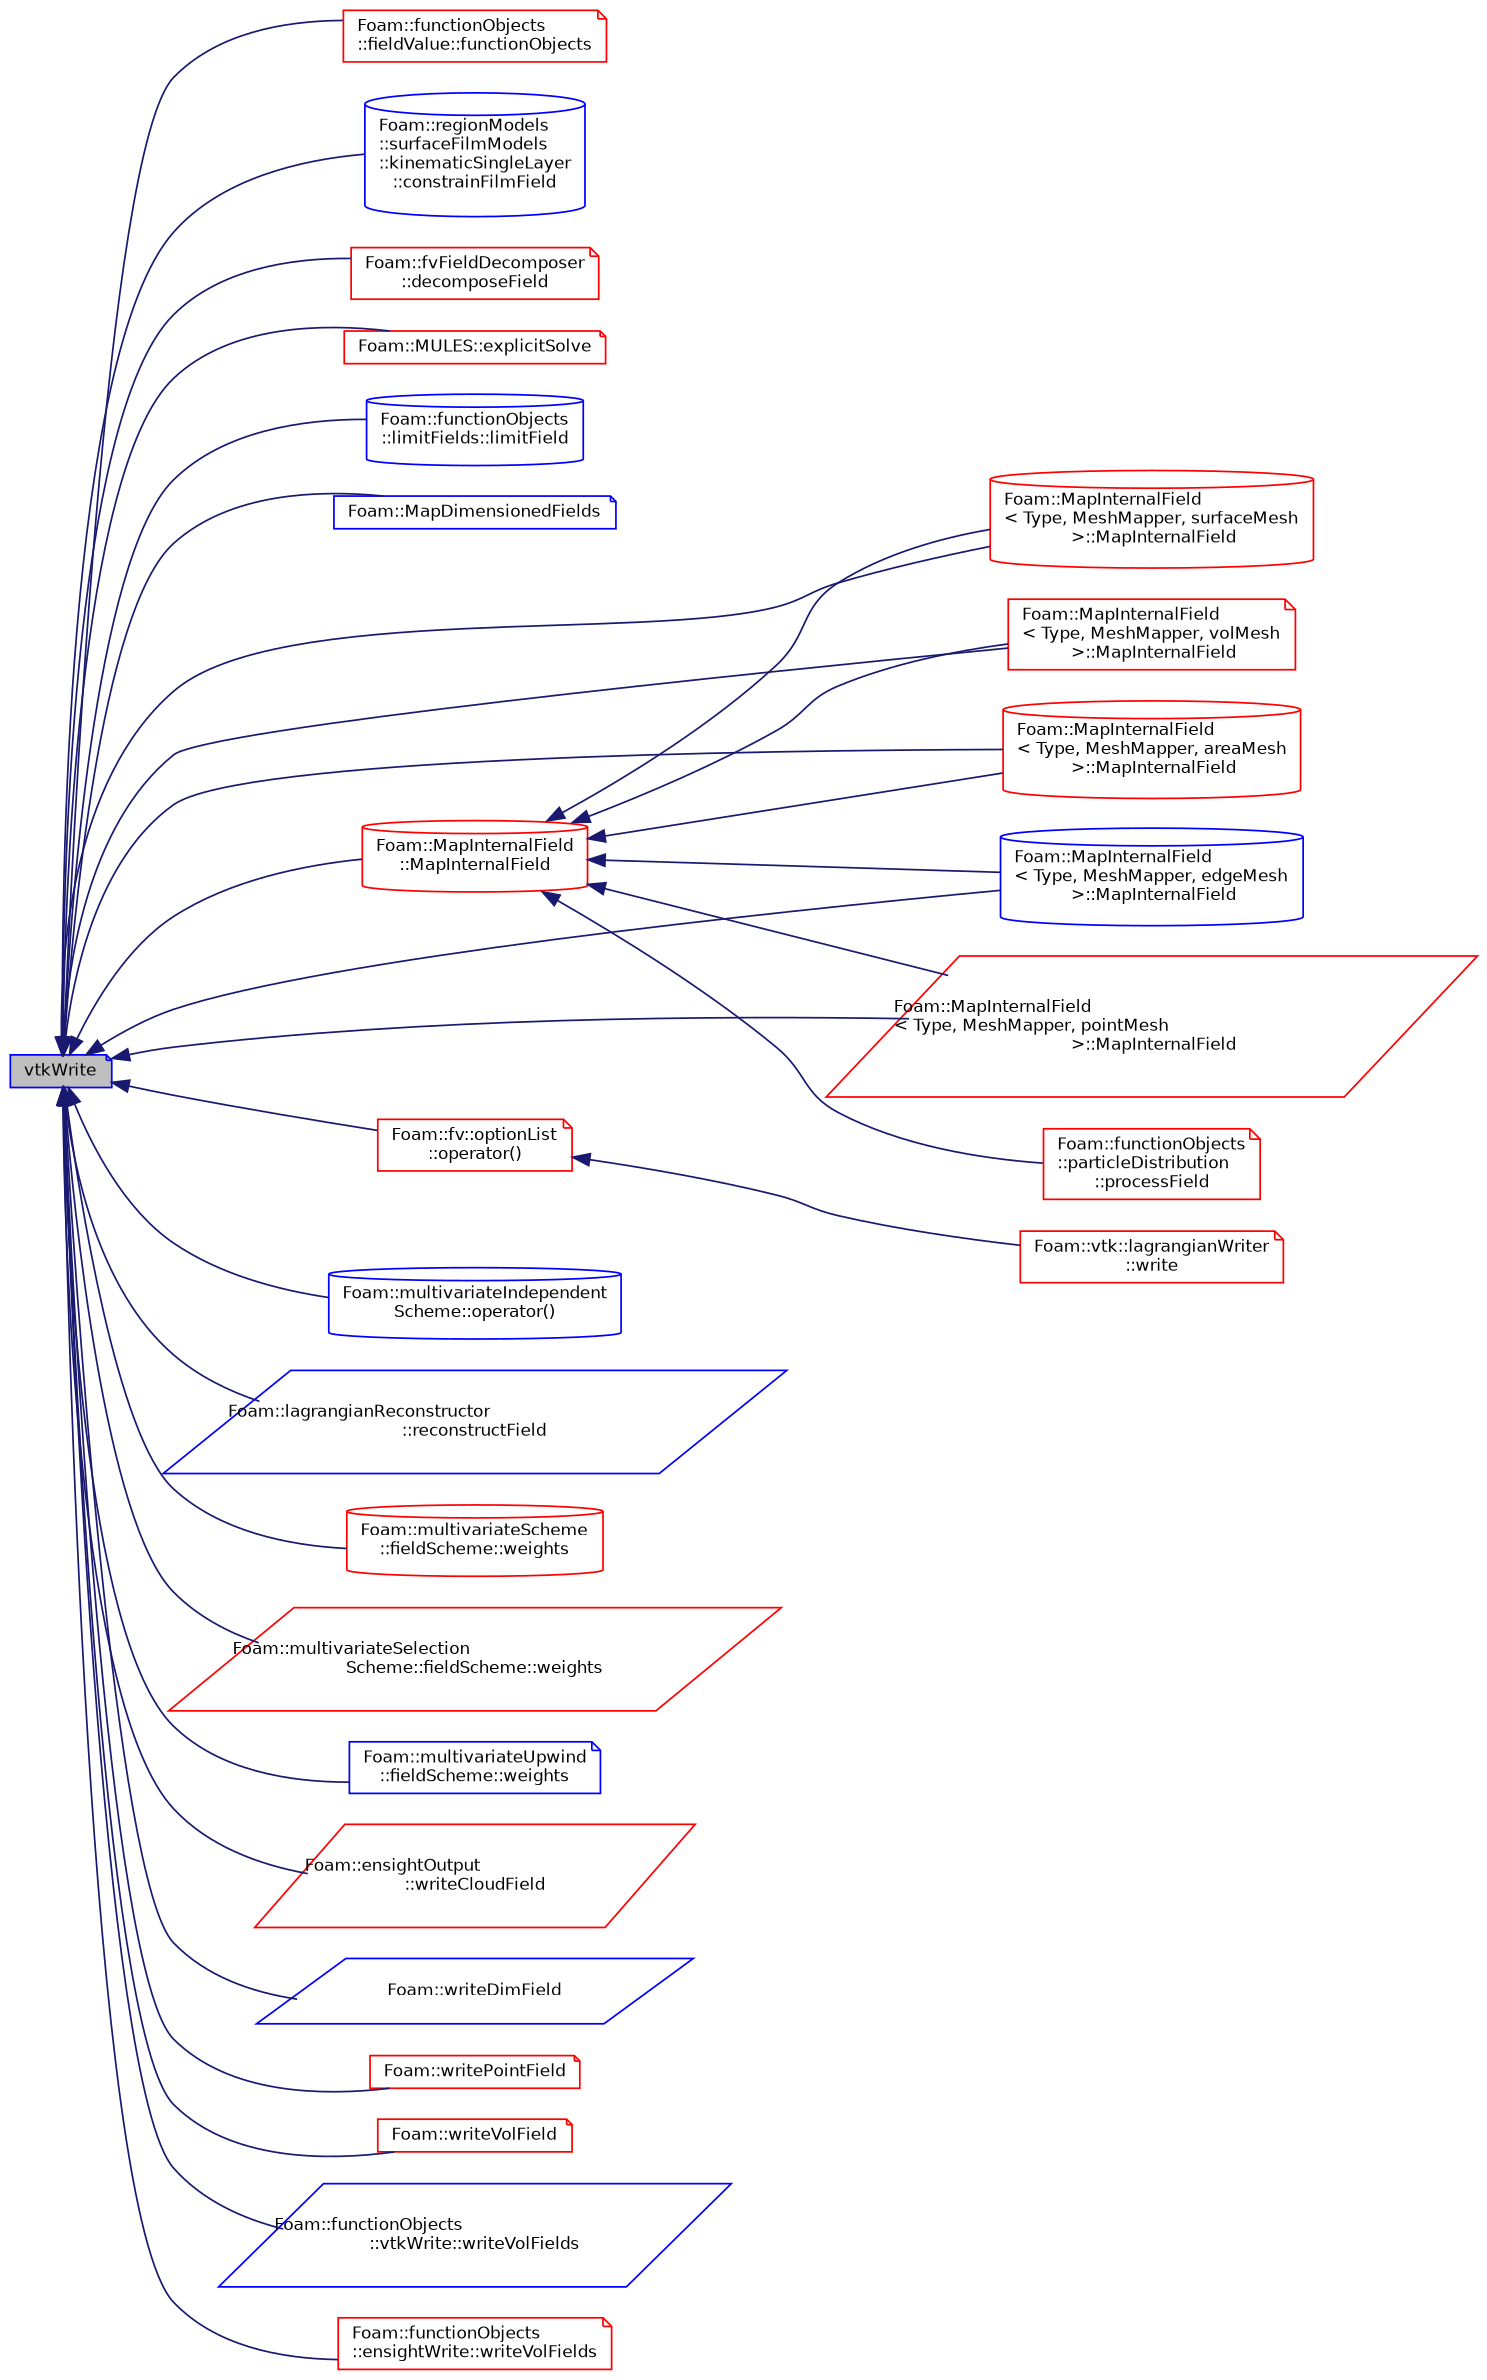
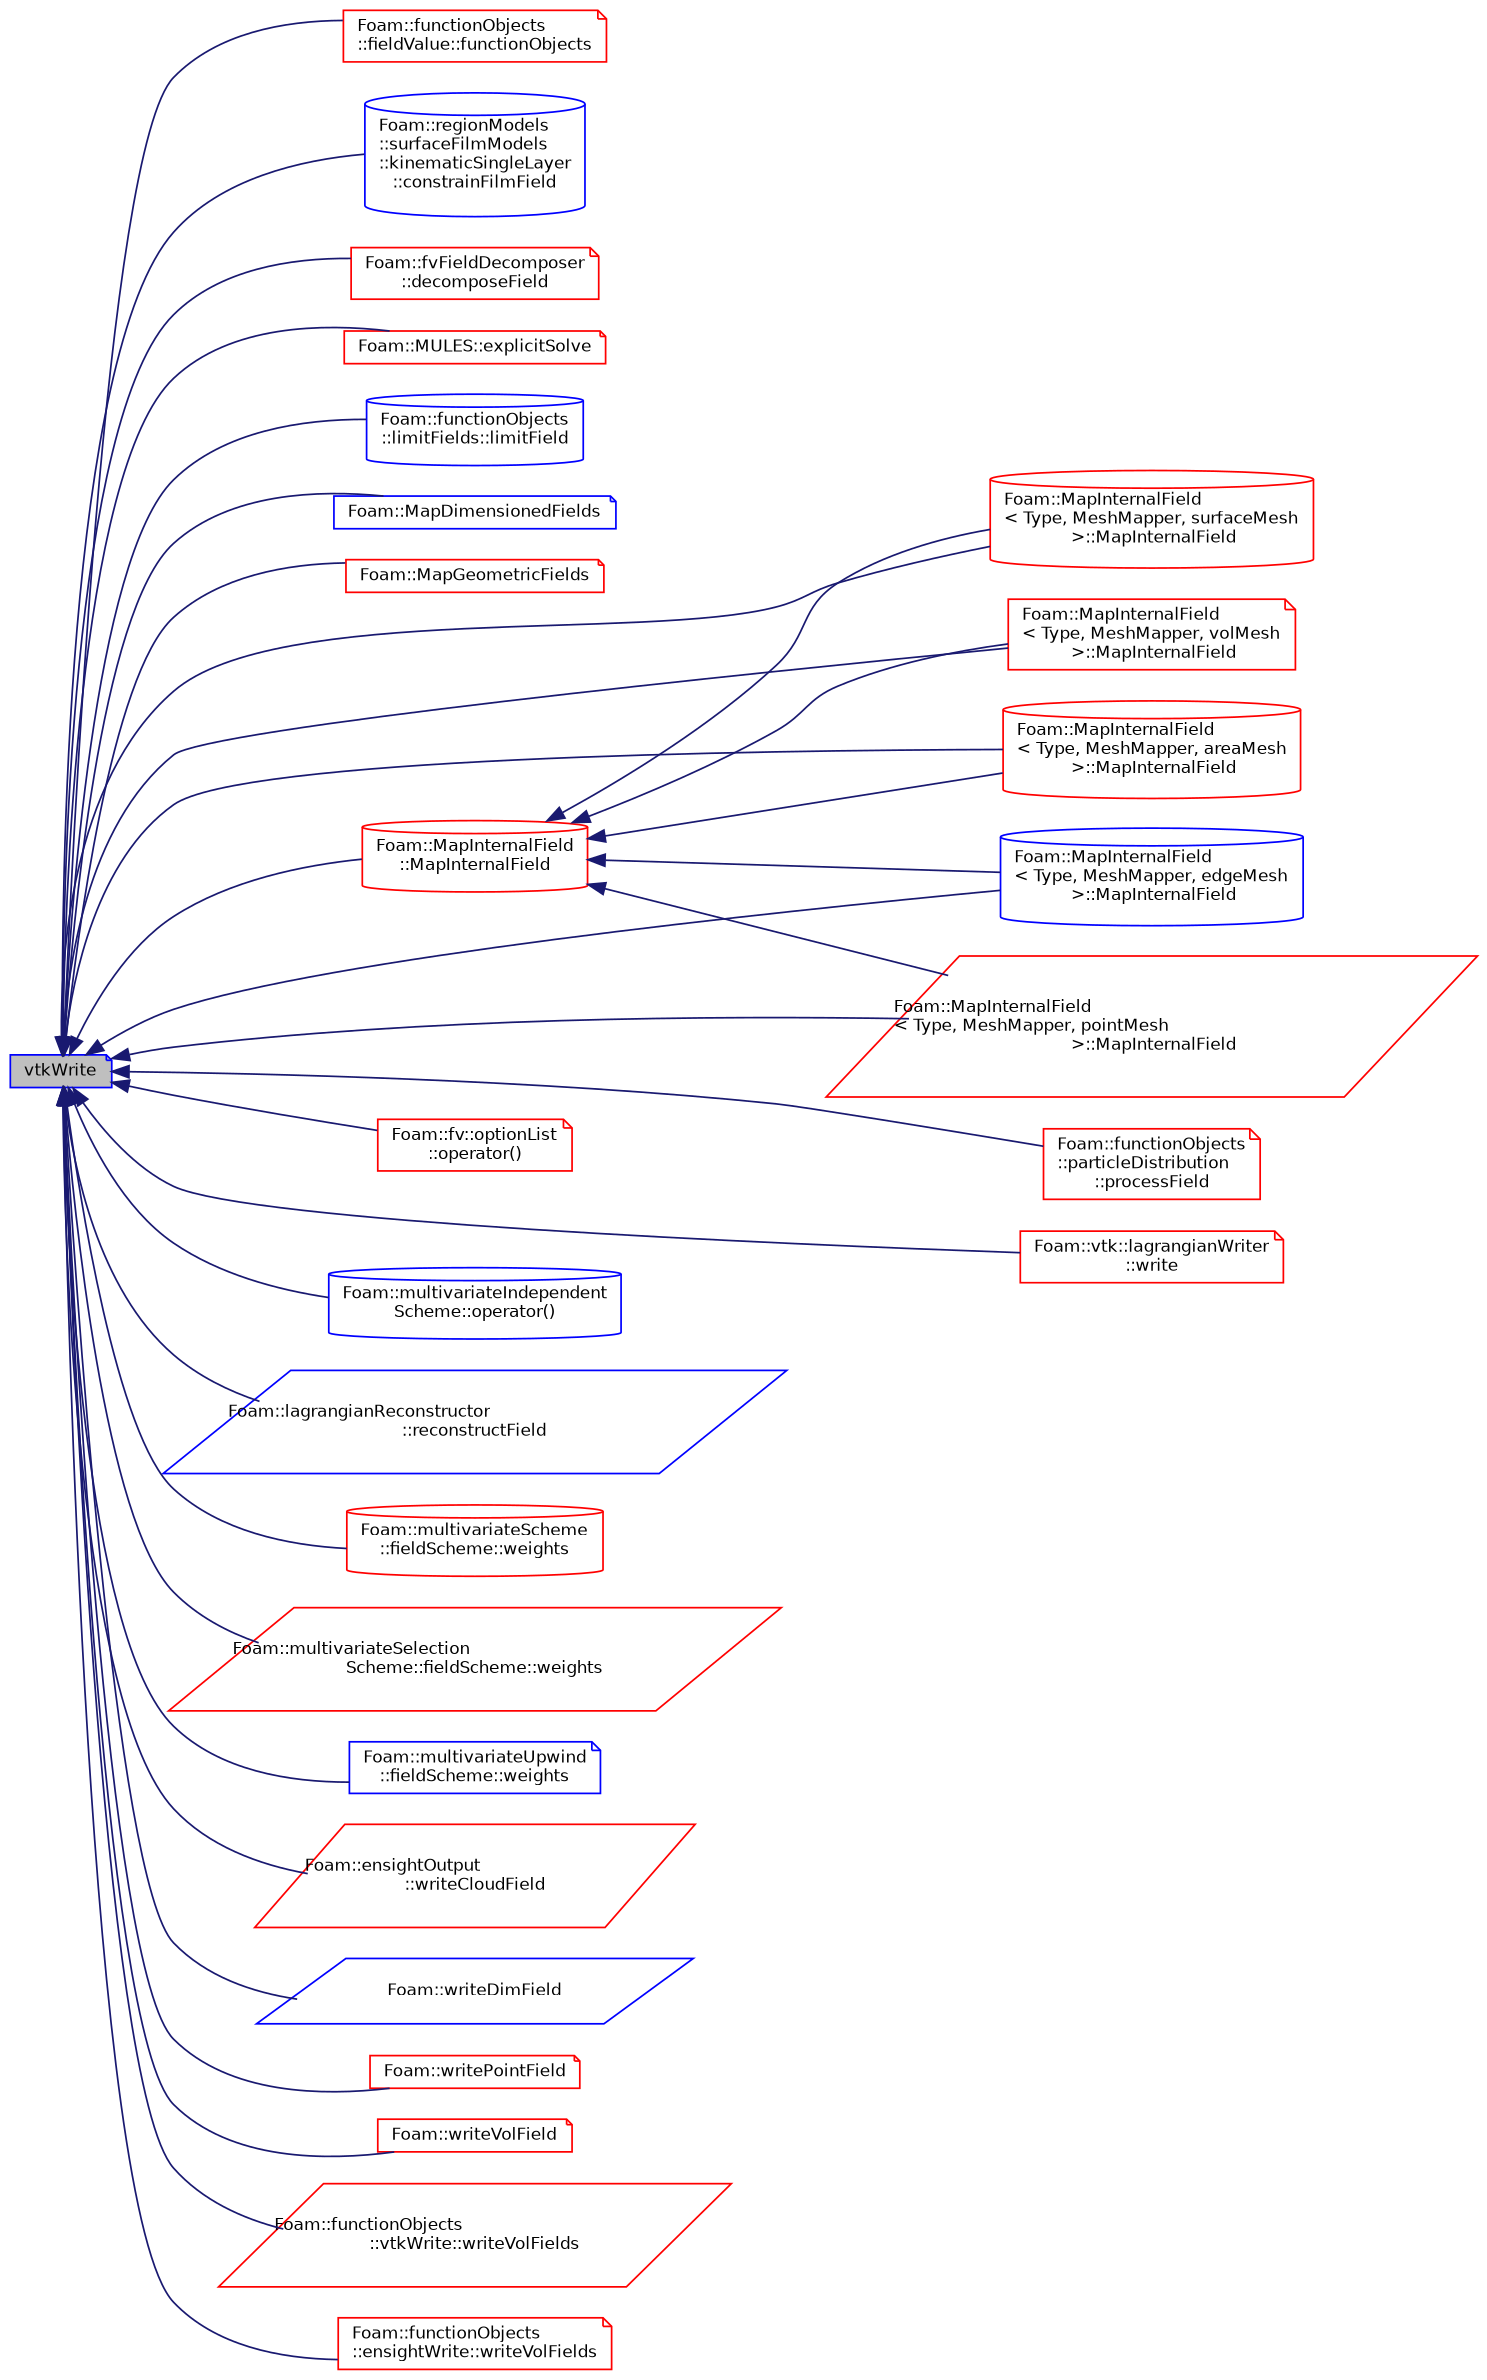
  digraph {
    rankdir=LR
    node [color=red fontname=Helvetica fontsize=10 shape=note]
    edge [color=midnightblue dir=back fontname=Helvetica fontsize=10 labelfontname=Helvetica labelfontsize=10 style=solid]
    n1 [color=blue fillcolor=grey75 fontcolor=black height=0.2 label=vtkWrite style=filled width=0.4]
    n2 [height=0.2 label="Foam::functionObjects\l::fieldValue::functionObjects" width=0.4]
    n3 [color=blue height=0.2 label="Foam::regionModels\l::surfaceFilmModels\l::kinematicSingleLayer\l::constrainFilmField" shape=cylinder width=0.4]
    n4 [height=0.2 label="Foam::fvFieldDecomposer\l::decomposeField" width=0.4]
    n5 [height=0.2 label="Foam::MULES::explicitSolve" width=0.4]
    n6 [color=blue height=0.2 label="Foam::functionObjects\l::limitFields::limitField" shape=cylinder width=0.4]
    n7 [color=blue height=0.2 label="Foam::MapDimensionedFields" width=0.4]
+   n8 [height=0.2 label="Foam::MapGeometricFields" width=0.4]
    n9 [height=0.2 label="Foam::MapInternalField\l\< Type, MeshMapper, surfaceMesh\l \>::MapInternalField" shape=cylinder width=0.4]
    n10 [height=0.2 label="Foam::MapInternalField\l\< Type, MeshMapper, volMesh\l \>::MapInternalField" width=0.4]
    n11 [height=0.2 label="Foam::MapInternalField\l::MapInternalField" shape=cylinder width=0.4]
    n12 [height=0.2 label="Foam::MapInternalField\l\< Type, MeshMapper, areaMesh\l \>::MapInternalField" shape=cylinder width=0.4]
    n13 [color=blue height=0.2 label="Foam::MapInternalField\l\< Type, MeshMapper, edgeMesh\l \>::MapInternalField" shape=cylinder width=0.4]
    n14 [height=0.2 label="Foam::MapInternalField\l\< Type, MeshMapper, pointMesh\l \>::MapInternalField" shape=parallelogram width=0.4]
    n15 [height=0.2 label="Foam::fv::optionList\l::operator()" width=0.4]
    n16 [color=blue height=0.2 label="Foam::multivariateIndependent\lScheme::operator()" shape=cylinder width=0.4]
    n17 [height=0.2 label="Foam::functionObjects\l::particleDistribution\l::processField" width=0.4]
    n18 [color=blue height=0.2 label="Foam::lagrangianReconstructor\l::reconstructField" shape=parallelogram width=0.4]
    n19 [height=0.2 label="Foam::multivariateScheme\l::fieldScheme::weights" shape=cylinder width=0.4]
    n20 [height=0.2 label="Foam::multivariateSelection\lScheme::fieldScheme::weights" shape=parallelogram width=0.4]
    n21 [color=blue height=0.2 label="Foam::multivariateUpwind\l::fieldScheme::weights" width=0.4]
    n22 [height=0.2 label="Foam::vtk::lagrangianWriter\l::write" width=0.4]
    n23 [height=0.2 label="Foam::ensightOutput\l::writeCloudField" shape=parallelogram width=0.4]
    n24 [color=blue height=0.2 label="Foam::writeDimField" shape=parallelogram width=0.4]
    n25 [height=0.2 label="Foam::writePointField" width=0.4]
    n26 [height=0.2 label="Foam::writeVolField" width=0.4]
-   n27 [color=blue height=0.2 label="Foam::functionObjects\l::vtkWrite::writeVolFields" shape=parallelogram width=0.4]
+   n27 [height=0.2 label="Foam::functionObjects\l::vtkWrite::writeVolFields" shape=parallelogram width=0.4]
    n28 [height=0.2 label="Foam::functionObjects\l::ensightWrite::writeVolFields" width=0.4]
    n1 -> n2
    n1 -> n3
    n1 -> n4
    n1 -> n5
    n1 -> n6
    n1 -> n7
+   n1 -> n8
    n1 -> n9
    n1 -> n10
    n1 -> n11
    n1 -> n12
    n1 -> n13
    n1 -> n14
    n1 -> n15
    n1 -> n16
-   n11 -> n17
+   n1 -> n17
    n1 -> n18
    n1 -> n19
    n1 -> n20
    n1 -> n21
-   n15 -> n22
+   n1 -> n22
    n1 -> n23
    n1 -> n24
    n1 -> n25
    n1 -> n26
    n1 -> n27
    n1 -> n28
    n11 -> n9
    n11 -> n10
    n11 -> n12
    n11 -> n13
    n11 -> n14
  }
